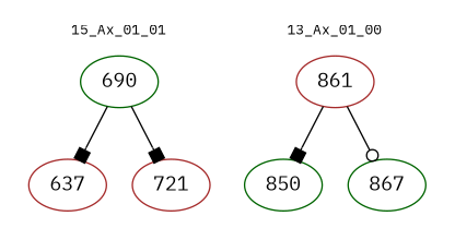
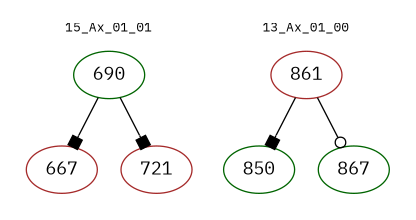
  digraph {
    fontname="IBM Plex Mono"
    node [color=darkgreen fontname="IBM Plex Mono"]
    edge [arrowhead=box color=black fontname="IBM Plex Mono"]
    n1 [label=690]
-   n2 [color=brown label=637]
+   n2 [color=brown label=667]
    n3 [color=brown label=721]
    n4 [color=brown label=861]
    n5 [label=850]
    n6 [label=867]
    subgraph cluster_1 {
      color=white
      fontsize=10
      label="15_Ax_01_01"
      n1
      n2
      n3
    }
    subgraph cluster_2 {
      color=white
      fontsize=10
      label="13_Ax_01_00"
      n4
      n5
      n6
    }
    n1 -> n2
    n1 -> n3
    n4 -> n5
    n4 -> n6 [arrowhead=odot]
  }
